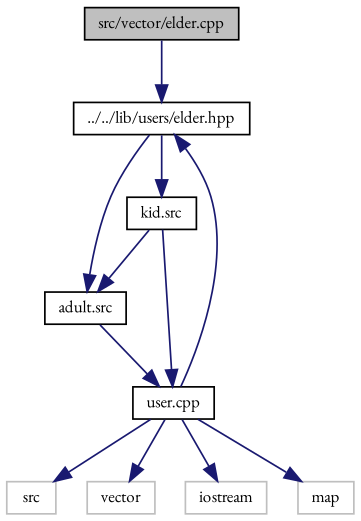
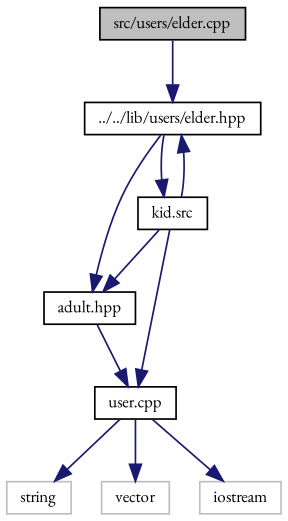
  digraph {
    fontname="EB Garamond"
    node [color=black fillcolor=white fontname="EB Garamond" fontsize=10 shape=record style=filled]
    edge [color=midnightblue fontname="EB Garamond" fontsize=10 labelfontname=Helvetica labelfontsize=10 style=solid]
-   n1 [fillcolor=grey75 fontcolor=black height=0.2 label="src/vector/elder.cpp" width=0.4]
+   n1 [fillcolor=grey75 fontcolor=black height=0.2 label="src/users/elder.cpp" width=0.4]
    n2 [height=0.2 label="../../lib/users/elder.hpp" width=0.4]
    n3 [height=0.2 label="kid.src" width=0.4]
-   n4 [height=0.2 label="adult.src" width=0.4]
+   n4 [height=0.2 label="adult.hpp" width=0.4]
    n5 [height=0.2 label="user.cpp" width=0.4]
-   n6 [color=grey75 height=0.2 label=src width=0.4]
+   n6 [color=grey75 height=0.2 label=string width=0.4]
    n7 [color=grey75 height=0.2 label=vector width=0.4]
    n8 [color=grey75 height=0.2 label=iostream width=0.4]
-   n9 [color=grey75 height=0.2 label=map width=0.4]
    n1 -> n2
    n2 -> n3
    n2 -> n4
-   n5 -> n2
+   n3 -> n2
    n3 -> n4
    n3 -> n5
    n4 -> n5
    n5 -> n6
    n5 -> n7
    n5 -> n8
-   n5 -> n9
  }
